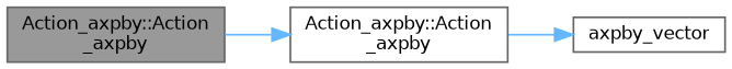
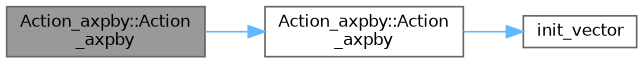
  digraph {
    rankdir=LR
    node [color=grey40 fillcolor=white fontname=Helvetica fontsize=10 shape=box style=filled]
    edge [color=steelblue1 fontname=Helvetica fontsize=10 labelfontname=Helvetica labelfontsize=10 style=solid]
    n1 [color=gray40 fillcolor=grey60 fontcolor=black height=0.2 label="Action_axpby::Action\l_axpby" width=0.4]
    n2 [height=0.2 label="Action_axpby::Action\l_axpby" width=0.4]
-   n3 [height=0.2 label=axpby_vector width=0.4]
+   n3 [height=0.2 label=init_vector width=0.4]
    n1 -> n2
    n2 -> n3
  }
